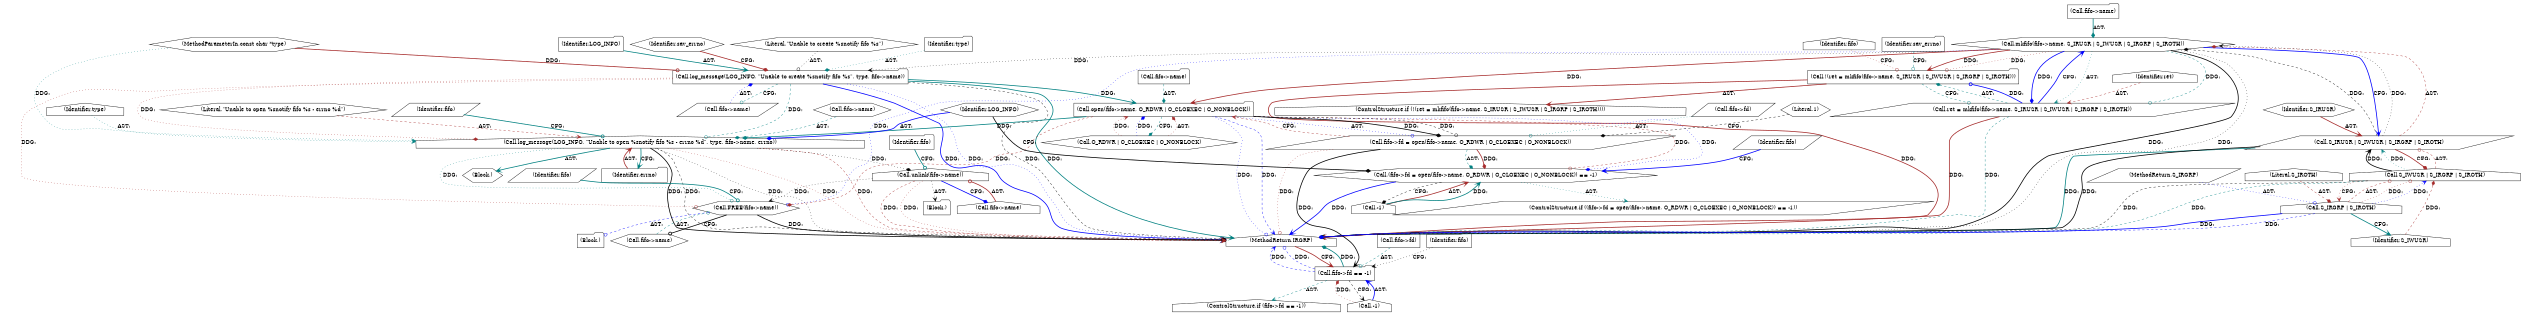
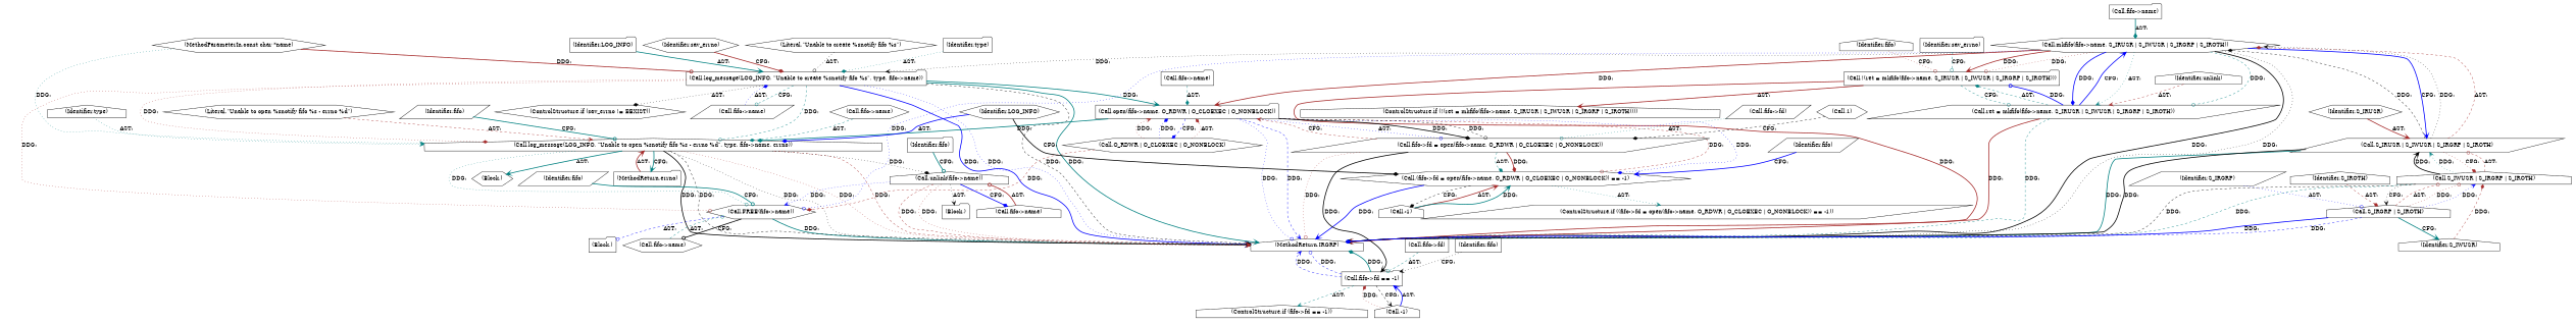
  digraph {
    node [shape=hexagon]
    edge [arrowhead=vee color=brown style=bold]
    n1 [label="(Call,mkfifo(fifo->name, S_IRUSR | S_IWUSR | S_IRGRP | S_IROTH))"]
    n2 [label="(Call,S_IRUSR | S_IWUSR | S_IRGRP | S_IROTH)" shape=parallelogram]
    n3 [label="(Call,!(ret = mkfifo(fifo->name, S_IRUSR | S_IWUSR | S_IRGRP | S_IROTH)))" shape=folder]
    n4 [label="(Call,ret = mkfifo(fifo->name, S_IRUSR | S_IWUSR | S_IRGRP | S_IROTH))" shape=parallelogram]
    n5 [label="(Call,log_message(LOG_INFO, \"Unable to create %snotify fifo %s\", type, fifo->name))" shape=folder]
    n6 [label="(Call,open(fifo->name, O_RDWR | O_CLOEXEC | O_NONBLOCK))" shape=folder]
    n7 [label="(Call,FREE(fifo->name))"]
    n8 [label="(MethodReturn,IRGRP)" shape=house]
    n9 [label="(Call,S_IWUSR | S_IRGRP | S_IROTH)" shape=house]
    n10 [label="(ControlStructure,if (!(ret = mkfifo(fifo->name, S_IRUSR | S_IWUSR | S_IRGRP | S_IROTH))))" shape=house]
    n11 [label="(Call,log_message(LOG_INFO, \"Unable to open %snotify fifo %s - errno %d\", type, fifo->name, errno))" shape=house]
    n12 [label="(Call,fifo->name)" shape=parallelogram]
+   n13 [label="(ControlStructure,if (sav_errno != EEXIST))"]
    n14 [label="(Call,(fifo->fd = open(fifo->name, O_RDWR | O_CLOEXEC | O_NONBLOCK)) == -1)"]
    n15 [label="(Call,fifo->fd = open(fifo->name, O_RDWR | O_CLOEXEC | O_NONBLOCK))" shape=parallelogram]
    n16 [label="(Call,O_RDWR | O_CLOEXEC | O_NONBLOCK)"]
    n17 [label="(Block,)" shape=folder]
    n18 [label="(Call,fifo->name)"]
    n19 [label="(Call,fifo->fd == -1)" shape=folder]
    n20 [label="(Call,S_IRGRP | S_IROTH)" shape=house]
    n21 [label="(Identifier,S_IWUSR)" shape=house]
-   n22 [label="(Literal,S_IROTH)" shape=house]
+   n22 [label="(Identifier,S_IROTH)" shape=house]
    n23 [label="(Call,unlink(fifo->name))" shape=house]
-   n24 [label="(Identifier,errno)" shape=folder]
+   n24 [label="(MethodReturn,errno)" shape=folder]
    n25 [label="(Block,)"]
    n26 [label="(Call,-1)" shape=house]
    n27 [label="(ControlStructure,if ((fifo->fd = open(fifo->name, O_RDWR | O_CLOEXEC | O_NONBLOCK)) == -1))" shape=parallelogram]
    n28 [label="(ControlStructure,if (fifo->fd == -1))" shape=house]
    n29 [label="(Call,-1)" shape=house]
    n30 [label="(Call,fifo->name)" shape=house]
    n31 [label="(Block,)" shape=folder]
    n32 [label="(Identifier,fifo)" shape=folder]
    n33 [label="(Call,fifo->name)"]
    n34 [label="(Literal,\"Unable to open %snotify fifo %s - errno %d\")"]
    n35 [label="(Identifier,fifo)" shape=parallelogram]
    n36 [label="(Identifier,sav_errno)"]
    n37 [label="(Identifier,fifo)" shape=parallelogram]
    n38 [label="(Identifier,fifo)" shape=house]
    n39 [label="(Identifier,LOG_INFO)"]
    n40 [label="(Identifier,sav_errno)" shape=folder]
-   n41 [label="(Identifier,ret)" shape=house]
-   n42 [label="(MethodParameterIn,const char *type)"]
+   n41 [label="(Identifier,unlink)" shape=house]
+   n42 [label="(MethodParameterIn,const char *name)"]
    n43 [label="(Call,fifo->fd)" shape=folder]
    n44 [label="(Identifier,S_IRUSR)"]
-   n45 [label="(MethodReturn,S_IRGRP)" shape=parallelogram]
+   n45 [label="(Identifier,S_IRGRP)" shape=parallelogram]
    n46 [label="(Identifier,fifo)" shape=parallelogram]
    n47 [label="(Call,fifo->fd)" shape=parallelogram]
    n48 [label="(Literal,\"Unable to create %snotify fifo %s\")"]
    n49 [label="(Identifier,type)" shape=folder]
    n50 [label="(Call,fifo->name)" shape=folder]
-   n51 [label="(Literal,1)"]
+   n51 [label="(Call,1)"]
    n52 [label="(Identifier,LOG_INFO)" shape=folder]
    n53 [label="(Call,fifo->name)" shape=folder]
    n54 [label="(Identifier,type)" shape=house]
    n55 [label="(Identifier,fifo)" shape=folder]
    n1 -> n2 [color=blue label="CFG: "]
    n1 -> n3 [arrowhead=odot label="DDG: " style=dotted]
    n1 -> n3 [label="DDG: "]
    n1 -> n4 [color=teal label="AST: " style=dotted]
    n1 -> n4 [arrowhead=odot color=teal label="DDG: " style=dashed]
    n1 -> n4 [arrowhead=diamond color=blue label="DDG: "]
    n1 -> n5 [color=black label="DDG: " style=dotted]
    n1 -> n6 [label="DDG: "]
    n1 -> n7 [arrowhead=odot color=blue label="DDG: " style=dotted]
    n1 -> n8 [arrowhead=diamond color=black label="DDG: "]
    n1 -> n8 [color=black label="DDG: " style=dotted]
    n2 -> n1 [arrowhead=diamond label="AST: " style=dashed]
    n2 -> n1 [color=black label="DDG: " style=dotted]
    n2 -> n1 [arrowhead=diamond color=black label="DDG: " style=dashed]
    n2 -> n8 [arrowhead=diamond color=teal label="DDG: "]
    n2 -> n8 [color=black label="DDG: "]
-   n2 -> n9 [arrowhead=diamond label="CFG: "]
+   n2 -> n9 [arrowhead=diamond label="CFG: " style=dotted]
    n3 -> n4 [arrowhead=odot color=teal label="CFG: " style=dashed]
    n3 -> n8 [arrowhead=diamond label="DDG: "]
    n3 -> n10 [label="AST: "]
    n4 -> n1 [color=blue label="CFG: "]
    n4 -> n3 [arrowhead=diamond color=teal label="AST: " style=dashed]
    n4 -> n3 [arrowhead=odot color=blue label="DDG: "]
    n4 -> n8 [arrowhead=odot color=teal label="DDG: " style=dashed]
    n4 -> n8 [label="DDG: "]
    n5 -> n6 [color=teal label="DDG: "]
    n5 -> n7 [arrowhead=odot label="DDG: " style=dotted]
    n5 -> n8 [color=blue label="DDG: "]
    n5 -> n8 [arrowhead=diamond color=blue label="DDG: " style=dotted]
    n5 -> n8 [color=black label="DDG: " style=dashed]
    n5 -> n8 [color=teal label="DDG: "]
    n5 -> n11 [arrowhead=odot color=teal label="DDG: " style=dashed]
    n5 -> n11 [arrowhead=diamond label="DDG: " style=dotted]
    n5 -> n12 [arrowhead=odot color=teal label="CFG: " style=dashed]
-   n6 -> n7 [arrowhead=diamond label="DDG: " style=dashed]
+   n5 -> n13 [arrowhead=diamond color=black label="AST: " style=dotted]
+   n16 -> n7 [arrowhead=diamond label="DDG: " style=dashed]
    n6 -> n8 [arrowhead=odot color=blue label="DDG: " style=dotted]
    n6 -> n8 [color=blue label="DDG: " style=dashed]
    n6 -> n11 [arrowhead=diamond color=teal label="DDG: "]
    n6 -> n14 [arrowhead=odot label="DDG: " style=dashed]
    n6 -> n14 [arrowhead=diamond color=blue label="DDG: " style=dotted]
    n6 -> n15 [arrowhead=odot color=blue label="AST: " style=dotted]
    n6 -> n15 [arrowhead=diamond color=black label="DDG: "]
    n6 -> n15 [arrowhead=odot color=black label="DDG: " style=dashed]
-   n6 -> n16 [arrowhead=diamond color=teal label="CFG: " style=dashed]
-   n7 -> n8 [arrowhead=odot color=black label="DDG: "]
+   n6 -> n16 [arrowhead=diamond color=blue label="CFG: " style=dashed]
+   n7 -> n8 [arrowhead=odot color=teal label="DDG: "]
    n7 -> n17 [arrowhead=odot color=blue label="AST: " style=dashed]
    n7 -> n18 [arrowhead=odot color=black label="CFG: "]
-   n8 -> n19 [label="CFG: "]
    n9 -> n2 [arrowhead=odot label="AST: " style=dashed]
    n9 -> n2 [color=black label="DDG: "]
    n9 -> n2 [color=teal label="DDG: " style=dotted]
    n9 -> n8 [color=black label="DDG: " style=dashed]
    n9 -> n8 [arrowhead=diamond color=teal label="DDG: " style=dashed]
-   n9 -> n20 [label="CFG: " style=dotted]
+   n9 -> n20 [color=black label="CFG: " style=dotted]
    n11 -> n7 [arrowhead=odot color=teal label="DDG: " style=dotted]
    n11 -> n8 [label="DDG: " style=dashed]
    n11 -> n8 [color=black label="DDG: "]
    n11 -> n8 [arrowhead=diamond color=black label="DDG: " style=dashed]
    n11 -> n8 [arrowhead=odot color=black label="DDG: " style=dotted]
    n11 -> n8 [label="DDG: " style=dotted]
    n11 -> n23 [arrowhead=diamond color=black label="DDG: " style=dotted]
    n11 -> n24 [color=teal label="CFG: "]
    n11 -> n25 [color=teal label="AST: "]
    n12 -> n5 [arrowhead=diamond color=blue label="AST: " style=dotted]
    n14 -> n8 [color=blue label="DDG: "]
    n14 -> n26 [arrowhead=diamond color=black label="CFG: " style=dashed]
    n14 -> n27 [color=teal label="AST: " style=dotted]
    n15 -> n6 [label="CFG: " style=dashed]
    n15 -> n8 [arrowhead=odot label="DDG: " style=dotted]
    n15 -> n14 [arrowhead=diamond color=teal label="AST: " style=dashed]
    n15 -> n14 [arrowhead=diamond label="DDG: "]
    n15 -> n19 [color=black label="DDG: "]
    n16 -> n6 [arrowhead=diamond label="AST: " style=dotted]
    n16 -> n6 [label="DDG: " style=dotted]
    n16 -> n6 [arrowhead=diamond color=blue label="DDG: " style=dotted]
    n18 -> n7 [arrowhead=odot color=teal label="AST: " style=dashed]
    n19 -> n8 [arrowhead=diamond color=teal label="DDG: "]
    n19 -> n8 [color=blue label="DDG: " style=dashed]
    n19 -> n8 [arrowhead=odot color=blue label="DDG: " style=dashed]
    n19 -> n28 [color=teal label="AST: " style=dashed]
    n19 -> n29 [color=black label="CFG: " style=dashed]
    n20 -> n8 [arrowhead=diamond color=blue label="DDG: " style=dashed]
    n20 -> n8 [arrowhead=odot color=blue label="DDG: "]
    n20 -> n9 [arrowhead=odot label="AST: " style=dashed]
    n20 -> n9 [arrowhead=odot label="DDG: " style=dotted]
    n20 -> n9 [color=blue label="DDG: " style=dotted]
    n20 -> n21 [color=teal label="CFG: "]
    n21 -> n9 [arrowhead=diamond label="DDG: " style=dashed]
    n22 -> n20 [arrowhead=diamond label="AST: " style=dashed]
-   n23 -> n7 [color=black label="DDG: " style=dotted]
+   n23 -> n7 [color=blue label="DDG: " style=dotted]
    n23 -> n8 [label="DDG: " style=dotted]
    n23 -> n8 [label="DDG: " style=dashed]
    n23 -> n30 [arrowhead=diamond color=blue label="CFG: "]
    n23 -> n31 [color=black label="AST: " style=dotted]
    n24 -> n11 [label="AST: "]
    n26 -> n14 [label="AST: "]
    n26 -> n14 [color=teal label="DDG: "]
    n29 -> n19 [color=blue label="AST: "]
    n29 -> n19 [arrowhead=diamond label="DDG: " style=dotted]
    n30 -> n23 [arrowhead=odot label="AST: "]
    n32 -> n23 [arrowhead=odot color=teal label="CFG: "]
    n33 -> n11 [arrowhead=diamond color=teal label="AST: " style=dashed]
    n34 -> n11 [label="AST: " style=dashed]
    n35 -> n7 [arrowhead=odot color=teal label="CFG: "]
    n36 -> n5 [arrowhead=diamond label="CFG: "]
    n37 -> n11 [arrowhead=odot color=teal label="CFG: "]
    n38 -> n3 [arrowhead=odot label="CFG: " style=dotted]
    n39 -> n11 [arrowhead=diamond color=blue label="AST: "]
    n39 -> n14 [arrowhead=diamond color=black label="CFG: "]
    n40 -> n3 [arrowhead=odot color=teal label="CFG: " style=dashed]
    n41 -> n4 [label="AST: " style=dashed]
    n42 -> n5 [arrowhead=odot label="DDG: "]
    n42 -> n11 [color=teal label="DDG: " style=dotted]
    n43 -> n19 [arrowhead=odot color=teal label="AST: " style=dashed]
    n44 -> n2 [label="AST: "]
    n45 -> n20 [arrowhead=odot color=blue label="AST: " style=dotted]
    n46 -> n14 [color=blue label="CFG: "]
    n47 -> n15 [arrowhead=odot color=teal label="AST: " style=dotted]
    n48 -> n5 [arrowhead=odot color=black label="AST: " style=dotted]
    n49 -> n5 [arrowhead=diamond color=teal label="AST: " style=dotted]
    n50 -> n1 [arrowhead=diamond color=teal label="AST: "]
    n51 -> n15 [arrowhead=diamond color=black label="CFG: " style=dashed]
    n52 -> n5 [color=teal label="AST: "]
    n53 -> n6 [arrowhead=diamond color=teal label="AST: " style=dashed]
    n54 -> n11 [color=teal label="AST: " style=dotted]
    n55 -> n19 [color=black label="CFG: " style=dotted]
  }
